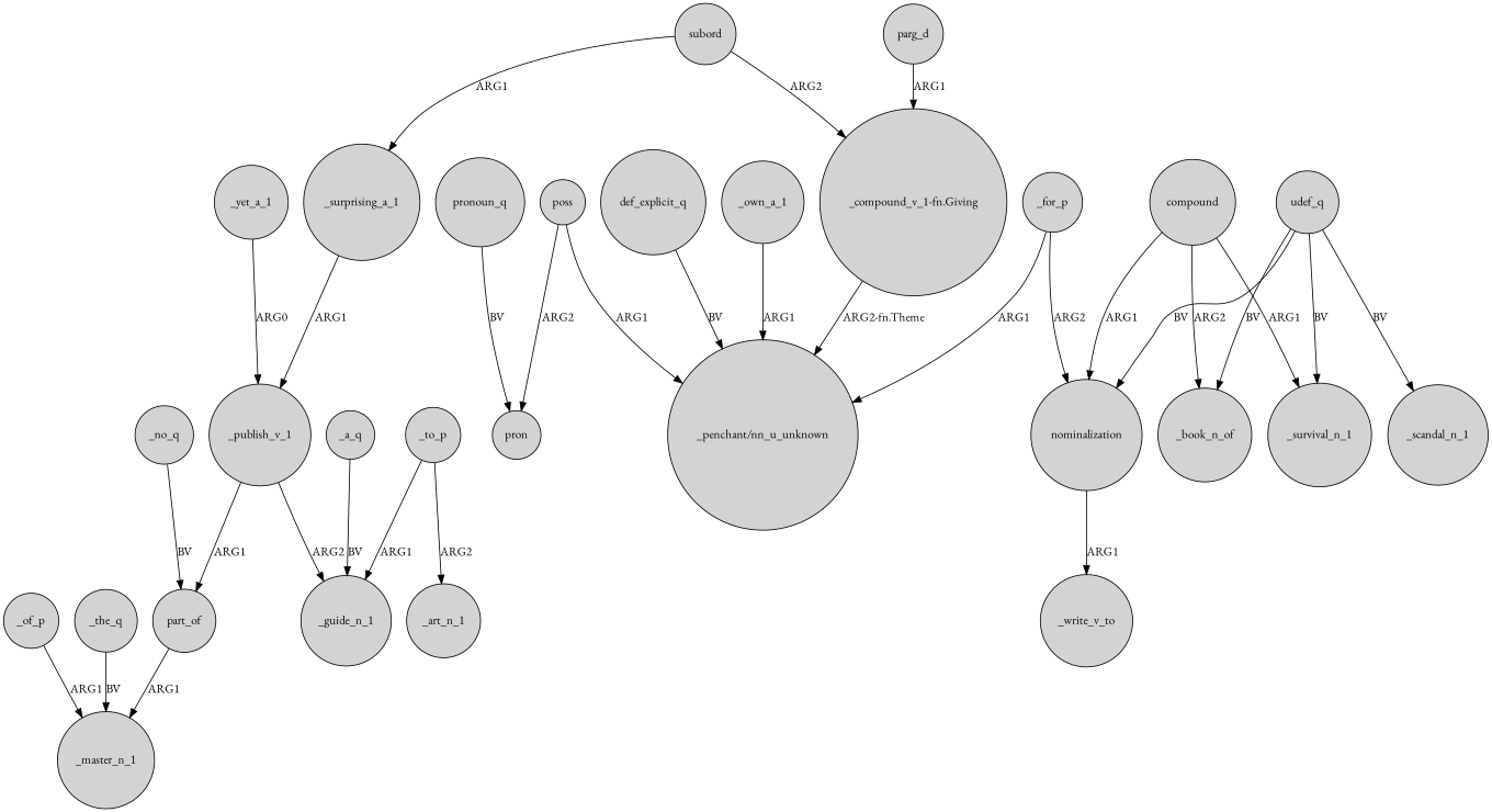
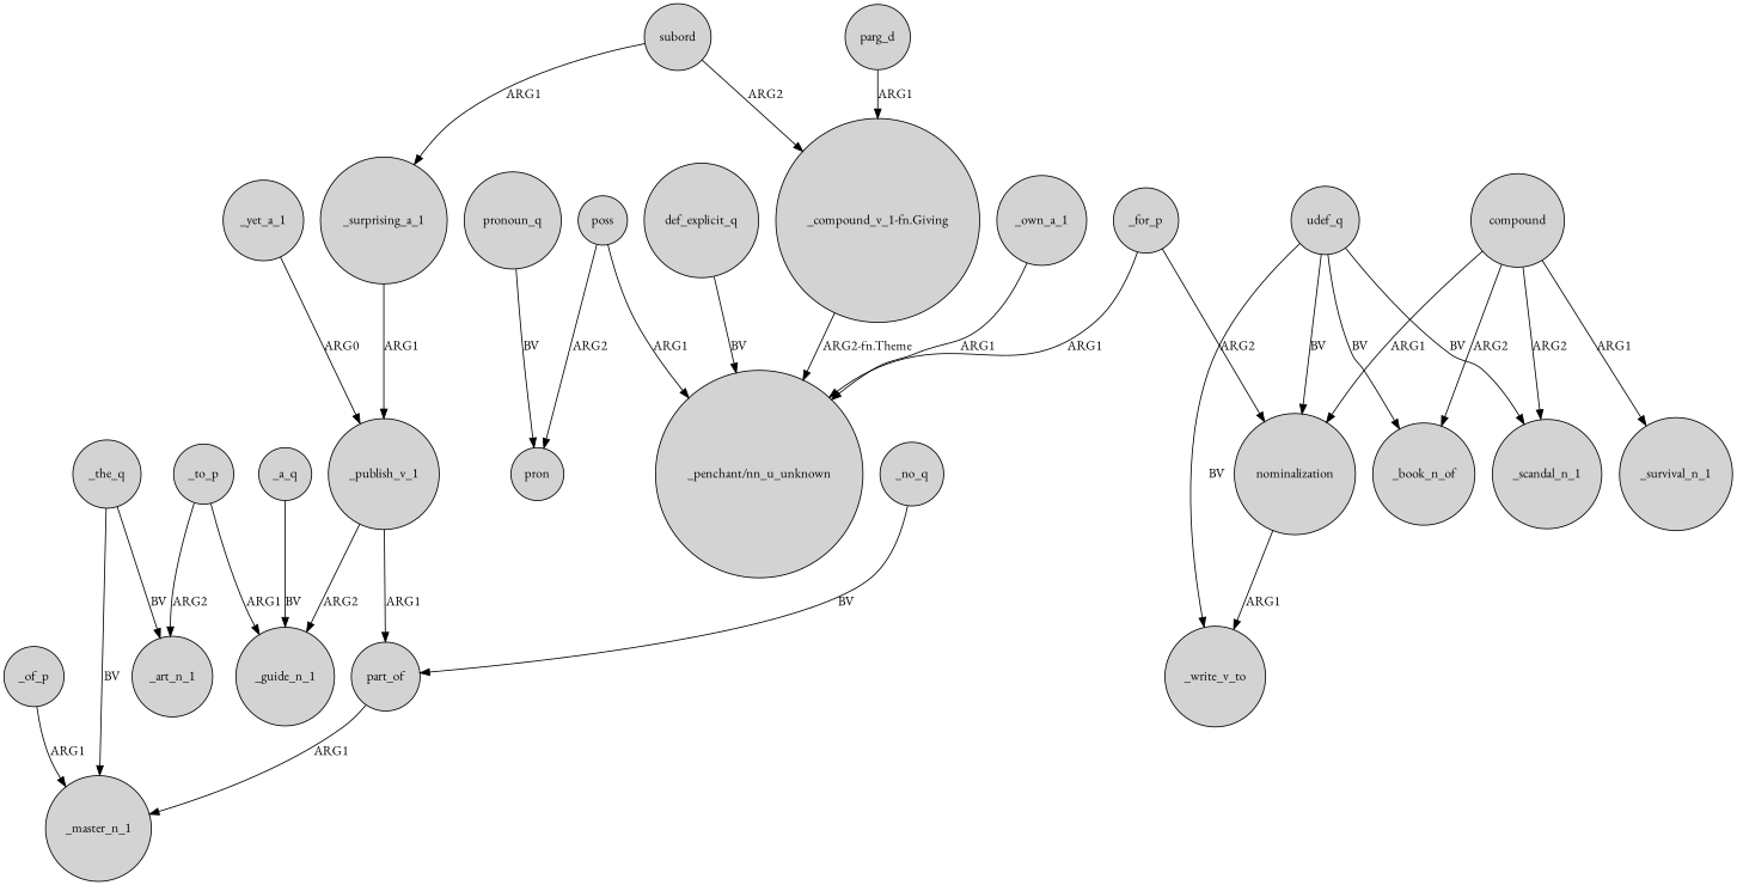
  digraph {
    fontname="EB Garamond"
    node [fontname="EB Garamond" shape=circle style=filled]
    edge [fontname="EB Garamond"]
    part_of
    _master_n_1
    _of_p
    _the_q
    _art_n_1
    _a_q
    _guide_n_1
    poss
    pron
    "_penchant/nn_u_unknown"
    _to_p
    udef_q
    _survival_n_1
    _scandal_n_1
    nominalization
    _book_n_of
    _write_v_to
    def_explicit_q
    _no_q
    _yet_a_1
    _publish_v_1
    _for_p
    _surprising_a_1
    pronoun_q
    subord
    n26 [label="_compound_v_1-fn.Giving"]
    compound
    _own_a_1
    parg_d
    part_of -> _master_n_1 [label=ARG1]
    _of_p -> _master_n_1 [label=ARG1]
    _the_q -> _master_n_1 [label=BV]
+   _the_q -> _art_n_1 [label=BV]
    _a_q -> _guide_n_1 [label=BV]
    poss -> pron [label=ARG2]
    poss -> "_penchant/nn_u_unknown" [label=ARG1]
    _to_p -> _art_n_1 [label=ARG2]
    _to_p -> _guide_n_1 [label=ARG1]
-   udef_q -> _survival_n_1 [label=BV]
+   udef_q -> _write_v_to [label=BV]
    udef_q -> _scandal_n_1 [label=BV]
    udef_q -> nominalization [label=BV]
    udef_q -> _book_n_of [label=BV]
    nominalization -> _write_v_to [label=ARG1]
    def_explicit_q -> "_penchant/nn_u_unknown" [label=BV]
    _no_q -> part_of [label=BV]
    _yet_a_1 -> _publish_v_1 [label=ARG0]
    _publish_v_1 -> part_of [label=ARG1]
    _publish_v_1 -> _guide_n_1 [label=ARG2]
    _for_p -> "_penchant/nn_u_unknown" [label=ARG1]
    _for_p -> nominalization [label=ARG2]
    _surprising_a_1 -> _publish_v_1 [label=ARG1]
    pronoun_q -> pron [label=BV]
    subord -> _surprising_a_1 [label=ARG1]
    subord -> n26 [label=ARG2]
    n26 -> "_penchant/nn_u_unknown" [label="ARG2-fn.Theme"]
    compound -> _survival_n_1 [label=ARG1]
+   compound -> _scandal_n_1 [label=ARG2]
    compound -> nominalization [label=ARG1]
    compound -> _book_n_of [label=ARG2]
    _own_a_1 -> "_penchant/nn_u_unknown" [label=ARG1]
    parg_d -> n26 [label=ARG1]
  }
